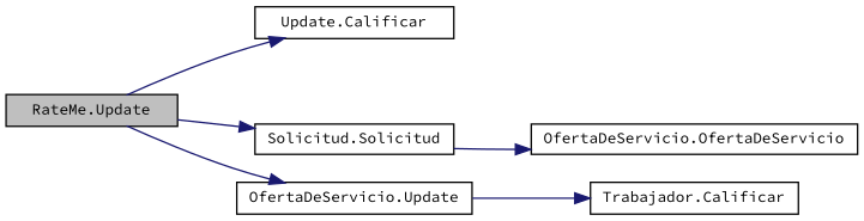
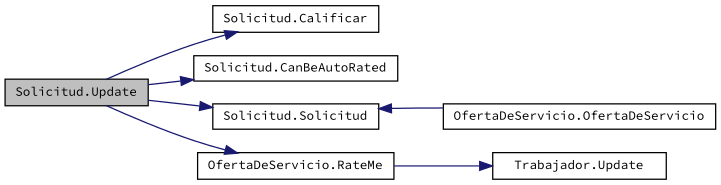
  digraph {
    fontname="Source Code Pro"
    rankdir=LR
    node [color=black fillcolor=white fontname="Source Code Pro" fontsize=10 shape=record style=filled]
    edge [color=midnightblue fontname="Source Code Pro" fontsize=10 labelfontname=Helvetica labelfontsize=10 style=solid]
-   n1 [fillcolor=grey75 fontcolor=black height=0.2 label="RateMe.Update" width=0.4]
-   n2 [height=0.2 label="Update.Calificar" width=0.4]
+   n1 [fillcolor=grey75 fontcolor=black height=0.2 label="Solicitud.Update" width=0.4]
+   n2 [height=0.2 label="Solicitud.Calificar" width=0.4]
+   n3 [height=0.2 label="Solicitud.CanBeAutoRated" width=0.4]
    n4 [height=0.2 label="Solicitud.Solicitud" width=0.4]
-   n5 [height=0.2 label="OfertaDeServicio.Update" width=0.4]
+   n5 [height=0.2 label="OfertaDeServicio.RateMe" width=0.4]
    n6 [height=0.2 label="OfertaDeServicio.OfertaDeServicio" width=0.4]
-   n7 [height=0.2 label="Trabajador.Calificar" width=0.4]
+   n7 [height=0.2 label="Trabajador.Update" width=0.4]
    n1 -> n2
+   n1 -> n3
    n1 -> n4
    n1 -> n5
-   n4 -> n6
+   n6 -> n4
    n5 -> n7
  }
